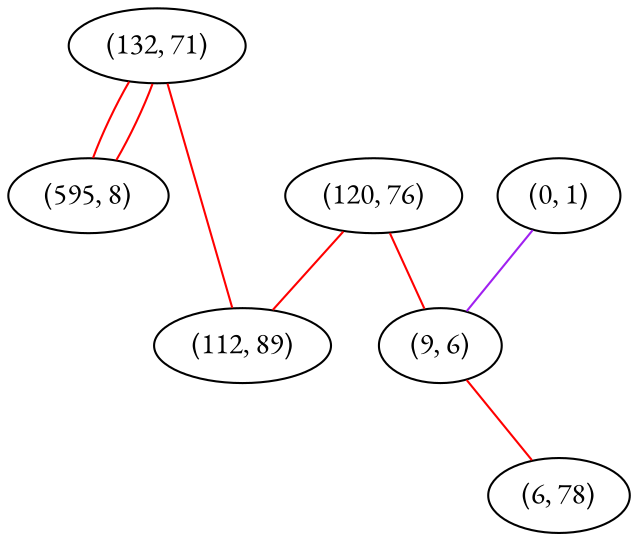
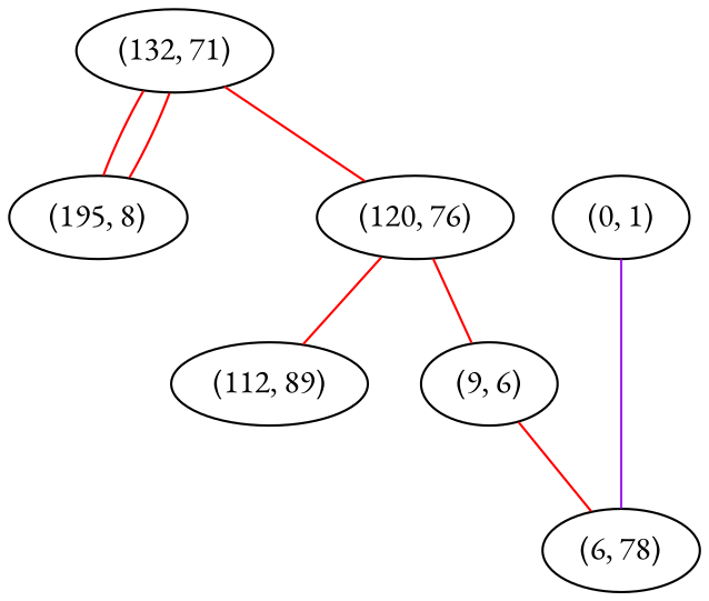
  graph {
    fontname="EB Garamond"
    node [fontname="EB Garamond"]
    edge [color=red fontname="EB Garamond" weight=1]
    "(132, 71)"
-   "(195, 8)" [label="(595, 8)"]
+   "(195, 8)"
    "(120, 76)"
    "(9, 6)"
    "(112, 89)"
    n6 [label="(0, 1)"]
    "(6, 78)"
    "(132, 71)" -- "(195, 8)"
    "(132, 71)" -- "(195, 8)"
-   "(132, 71)" -- "(112, 89)"
+   "(132, 71)" -- "(120, 76)"
    "(120, 76)" -- "(9, 6)"
    "(120, 76)" -- "(112, 89)"
    "(9, 6)" -- "(6, 78)"
-   n6 -- "(9, 6)" [color=purple weight=4]
+   n6 -- "(6, 78)" [color=purple weight=4]
  }
